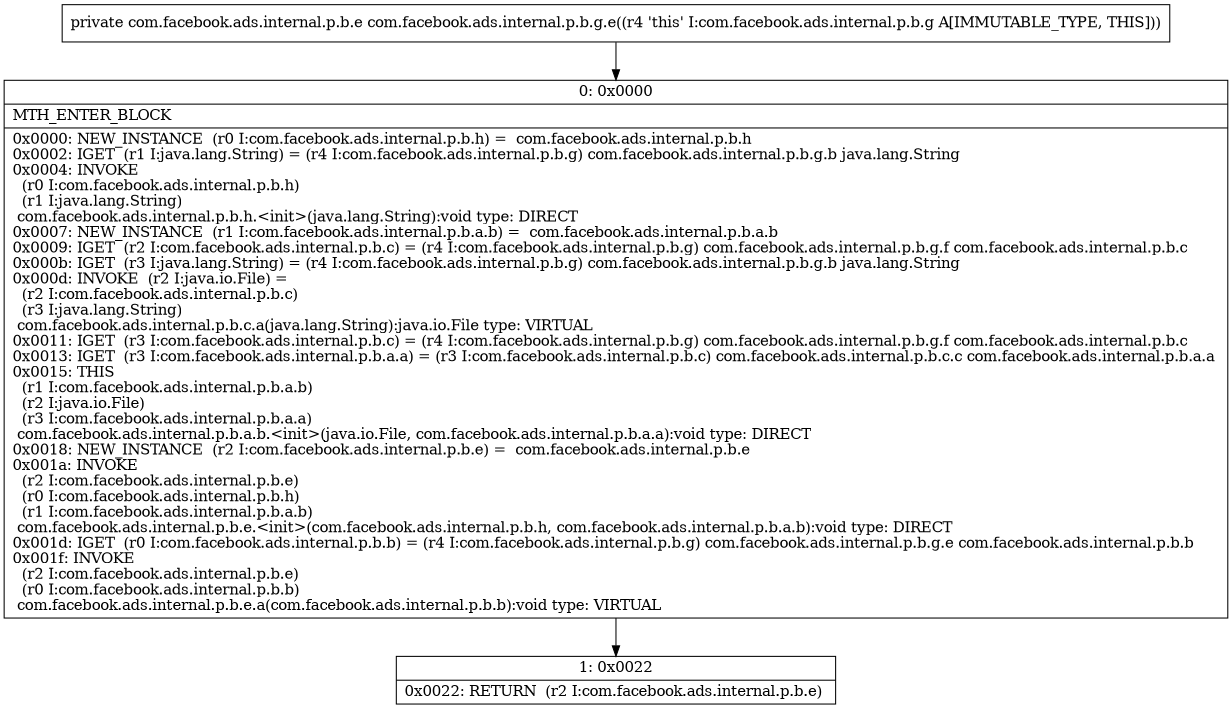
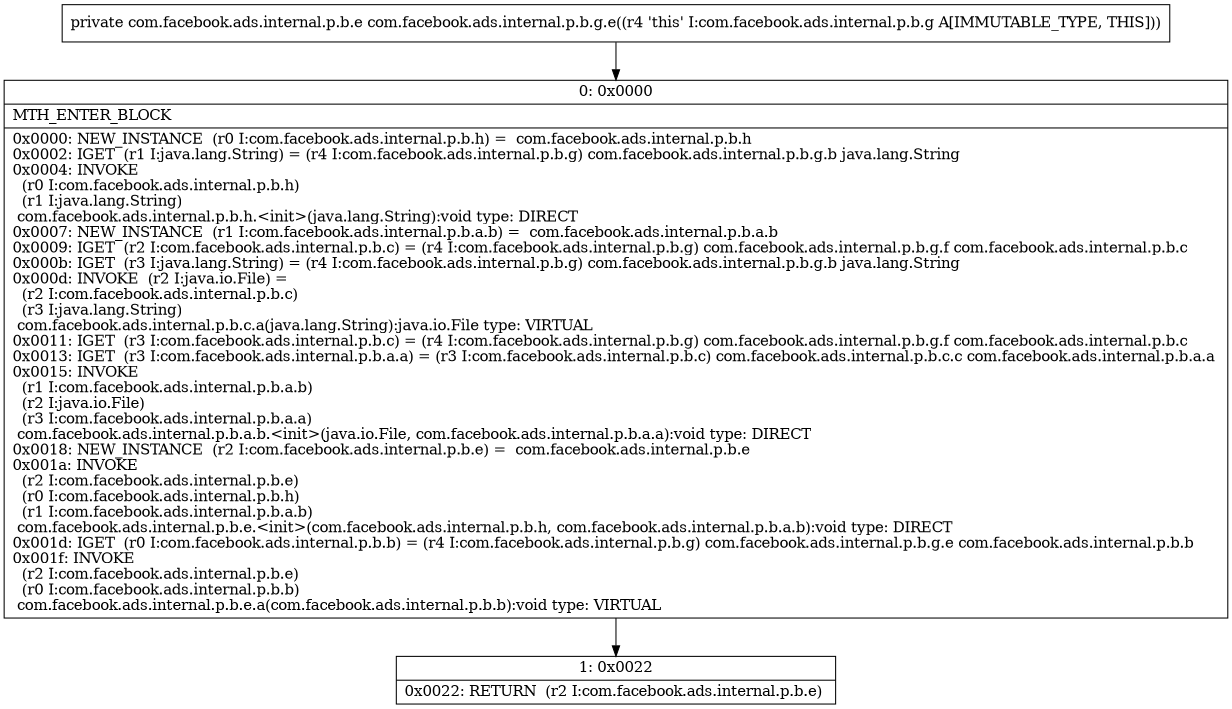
  digraph {
    node [shape=record]
-   n1 [label="{0\:\ 0x0000|MTH_ENTER_BLOCK\l|0x0000: NEW_INSTANCE  (r0 I:com.facebook.ads.internal.p.b.h) =  com.facebook.ads.internal.p.b.h \l0x0002: IGET  (r1 I:java.lang.String) = (r4 I:com.facebook.ads.internal.p.b.g) com.facebook.ads.internal.p.b.g.b java.lang.String \l0x0004: INVOKE  \l  (r0 I:com.facebook.ads.internal.p.b.h)\l  (r1 I:java.lang.String)\l com.facebook.ads.internal.p.b.h.\<init\>(java.lang.String):void type: DIRECT \l0x0007: NEW_INSTANCE  (r1 I:com.facebook.ads.internal.p.b.a.b) =  com.facebook.ads.internal.p.b.a.b \l0x0009: IGET  (r2 I:com.facebook.ads.internal.p.b.c) = (r4 I:com.facebook.ads.internal.p.b.g) com.facebook.ads.internal.p.b.g.f com.facebook.ads.internal.p.b.c \l0x000b: IGET  (r3 I:java.lang.String) = (r4 I:com.facebook.ads.internal.p.b.g) com.facebook.ads.internal.p.b.g.b java.lang.String \l0x000d: INVOKE  (r2 I:java.io.File) = \l  (r2 I:com.facebook.ads.internal.p.b.c)\l  (r3 I:java.lang.String)\l com.facebook.ads.internal.p.b.c.a(java.lang.String):java.io.File type: VIRTUAL \l0x0011: IGET  (r3 I:com.facebook.ads.internal.p.b.c) = (r4 I:com.facebook.ads.internal.p.b.g) com.facebook.ads.internal.p.b.g.f com.facebook.ads.internal.p.b.c \l0x0013: IGET  (r3 I:com.facebook.ads.internal.p.b.a.a) = (r3 I:com.facebook.ads.internal.p.b.c) com.facebook.ads.internal.p.b.c.c com.facebook.ads.internal.p.b.a.a \l0x0015: THIS  \l  (r1 I:com.facebook.ads.internal.p.b.a.b)\l  (r2 I:java.io.File)\l  (r3 I:com.facebook.ads.internal.p.b.a.a)\l com.facebook.ads.internal.p.b.a.b.\<init\>(java.io.File, com.facebook.ads.internal.p.b.a.a):void type: DIRECT \l0x0018: NEW_INSTANCE  (r2 I:com.facebook.ads.internal.p.b.e) =  com.facebook.ads.internal.p.b.e \l0x001a: INVOKE  \l  (r2 I:com.facebook.ads.internal.p.b.e)\l  (r0 I:com.facebook.ads.internal.p.b.h)\l  (r1 I:com.facebook.ads.internal.p.b.a.b)\l com.facebook.ads.internal.p.b.e.\<init\>(com.facebook.ads.internal.p.b.h, com.facebook.ads.internal.p.b.a.b):void type: DIRECT \l0x001d: IGET  (r0 I:com.facebook.ads.internal.p.b.b) = (r4 I:com.facebook.ads.internal.p.b.g) com.facebook.ads.internal.p.b.g.e com.facebook.ads.internal.p.b.b \l0x001f: INVOKE  \l  (r2 I:com.facebook.ads.internal.p.b.e)\l  (r0 I:com.facebook.ads.internal.p.b.b)\l com.facebook.ads.internal.p.b.e.a(com.facebook.ads.internal.p.b.b):void type: VIRTUAL \l}"]
+   n1 [label="{0\:\ 0x0000|MTH_ENTER_BLOCK\l|0x0000: NEW_INSTANCE  (r0 I:com.facebook.ads.internal.p.b.h) =  com.facebook.ads.internal.p.b.h \l0x0002: IGET  (r1 I:java.lang.String) = (r4 I:com.facebook.ads.internal.p.b.g) com.facebook.ads.internal.p.b.g.b java.lang.String \l0x0004: INVOKE  \l  (r0 I:com.facebook.ads.internal.p.b.h)\l  (r1 I:java.lang.String)\l com.facebook.ads.internal.p.b.h.\<init\>(java.lang.String):void type: DIRECT \l0x0007: NEW_INSTANCE  (r1 I:com.facebook.ads.internal.p.b.a.b) =  com.facebook.ads.internal.p.b.a.b \l0x0009: IGET  (r2 I:com.facebook.ads.internal.p.b.c) = (r4 I:com.facebook.ads.internal.p.b.g) com.facebook.ads.internal.p.b.g.f com.facebook.ads.internal.p.b.c \l0x000b: IGET  (r3 I:java.lang.String) = (r4 I:com.facebook.ads.internal.p.b.g) com.facebook.ads.internal.p.b.g.b java.lang.String \l0x000d: INVOKE  (r2 I:java.io.File) = \l  (r2 I:com.facebook.ads.internal.p.b.c)\l  (r3 I:java.lang.String)\l com.facebook.ads.internal.p.b.c.a(java.lang.String):java.io.File type: VIRTUAL \l0x0011: IGET  (r3 I:com.facebook.ads.internal.p.b.c) = (r4 I:com.facebook.ads.internal.p.b.g) com.facebook.ads.internal.p.b.g.f com.facebook.ads.internal.p.b.c \l0x0013: IGET  (r3 I:com.facebook.ads.internal.p.b.a.a) = (r3 I:com.facebook.ads.internal.p.b.c) com.facebook.ads.internal.p.b.c.c com.facebook.ads.internal.p.b.a.a \l0x0015: INVOKE  \l  (r1 I:com.facebook.ads.internal.p.b.a.b)\l  (r2 I:java.io.File)\l  (r3 I:com.facebook.ads.internal.p.b.a.a)\l com.facebook.ads.internal.p.b.a.b.\<init\>(java.io.File, com.facebook.ads.internal.p.b.a.a):void type: DIRECT \l0x0018: NEW_INSTANCE  (r2 I:com.facebook.ads.internal.p.b.e) =  com.facebook.ads.internal.p.b.e \l0x001a: INVOKE  \l  (r2 I:com.facebook.ads.internal.p.b.e)\l  (r0 I:com.facebook.ads.internal.p.b.h)\l  (r1 I:com.facebook.ads.internal.p.b.a.b)\l com.facebook.ads.internal.p.b.e.\<init\>(com.facebook.ads.internal.p.b.h, com.facebook.ads.internal.p.b.a.b):void type: DIRECT \l0x001d: IGET  (r0 I:com.facebook.ads.internal.p.b.b) = (r4 I:com.facebook.ads.internal.p.b.g) com.facebook.ads.internal.p.b.g.e com.facebook.ads.internal.p.b.b \l0x001f: INVOKE  \l  (r2 I:com.facebook.ads.internal.p.b.e)\l  (r0 I:com.facebook.ads.internal.p.b.b)\l com.facebook.ads.internal.p.b.e.a(com.facebook.ads.internal.p.b.b):void type: VIRTUAL \l}"]
    n2 [label="{1\:\ 0x0022|0x0022: RETURN  (r2 I:com.facebook.ads.internal.p.b.e) \l}"]
    n3 [label="{private com.facebook.ads.internal.p.b.e com.facebook.ads.internal.p.b.g.e((r4 'this' I:com.facebook.ads.internal.p.b.g A[IMMUTABLE_TYPE, THIS])) }"]
    n1 -> n2
    n3 -> n1
  }
